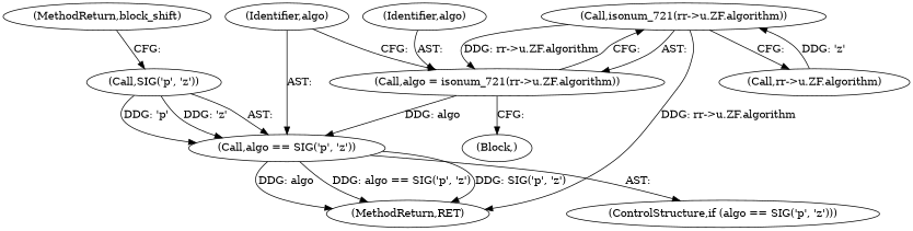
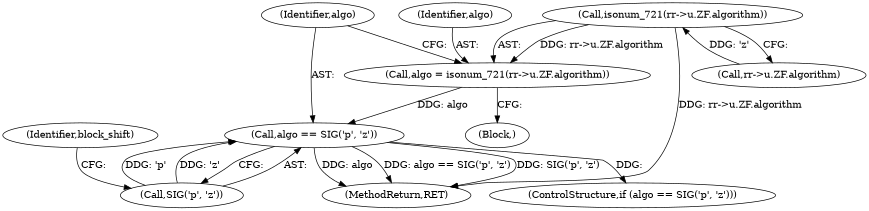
  digraph {
    n1 [label="(Call,isonum_721(rr->u.ZF.algorithm))"]
    n2 [label="(Call,algo = isonum_721(rr->u.ZF.algorithm))"]
    n3 [label="(Call,rr->u.ZF.algorithm)"]
    n4 [label="(MethodReturn,RET)"]
    n5 [label="(Call,algo == SIG('p', 'z'))"]
    n6 [label="(Block,)"]
    n7 [label="(Call,SIG('p', 'z'))"]
    n8 [label="(ControlStructure,if (algo == SIG('p', 'z')))"]
-   n9 [label="(MethodReturn,block_shift)"]
+   n9 [label="(Identifier,block_shift)"]
    n10 [label="(Identifier,algo)"]
    n11 [label="(Identifier,algo)"]
    n1 -> n2 [label="AST: "]
    n1 -> n2 [label="DDG: rr->u.ZF.algorithm"]
    n1 -> n3 [label="CFG: "]
    n1 -> n4 [label="DDG: rr->u.ZF.algorithm"]
-   n2 -> n1 [label="CFG: "]
    n2 -> n5 [label="DDG: algo"]
    n2 -> n6 [label="CFG: "]
    n3 -> n1 [label="DDG: 'z'"]
    n5 -> n4 [label="DDG: algo == SIG('p', 'z')"]
    n5 -> n4 [label="DDG: SIG('p', 'z')"]
    n5 -> n4 [label="DDG: algo"]
-   n5 -> n8 [label="AST: "]
+   n5 -> n7 [label="CFG: "]
+   n5 -> n8 [label="DDG: "]
    n7 -> n5 [label="AST: "]
    n7 -> n5 [label="DDG: 'p'"]
    n7 -> n5 [label="DDG: 'z'"]
    n9 -> n7 [label="CFG: "]
    n10 -> n2 [label="AST: "]
    n11 -> n2 [label="CFG: "]
    n11 -> n5 [label="AST: "]
  }
